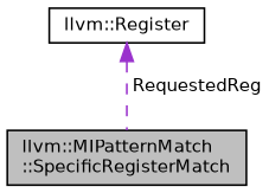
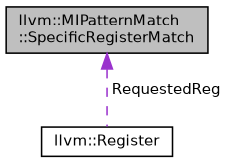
  digraph {
    node [color=black fontname=Helvetica fontsize=10 shape=record]
    n1 [fillcolor=grey75 fontcolor=black height=0.2 label="llvm::MIPatternMatch\l::SpecificRegisterMatch" style=filled width=0.4]
    n2 [height=0.2 label="llvm::Register" width=0.4]
-   n2 -> n1 [color=darkorchid3 dir=back fontname=Helvetica fontsize=10 label=" RequestedReg" labelfontname=Helvetica labelfontsize=10 style=dashed]
+   n1 -> n2 [color=darkorchid3 dir=back fontname=Helvetica fontsize=10 label=" RequestedReg" labelfontname=Helvetica labelfontsize=10 style=dashed]
  }
